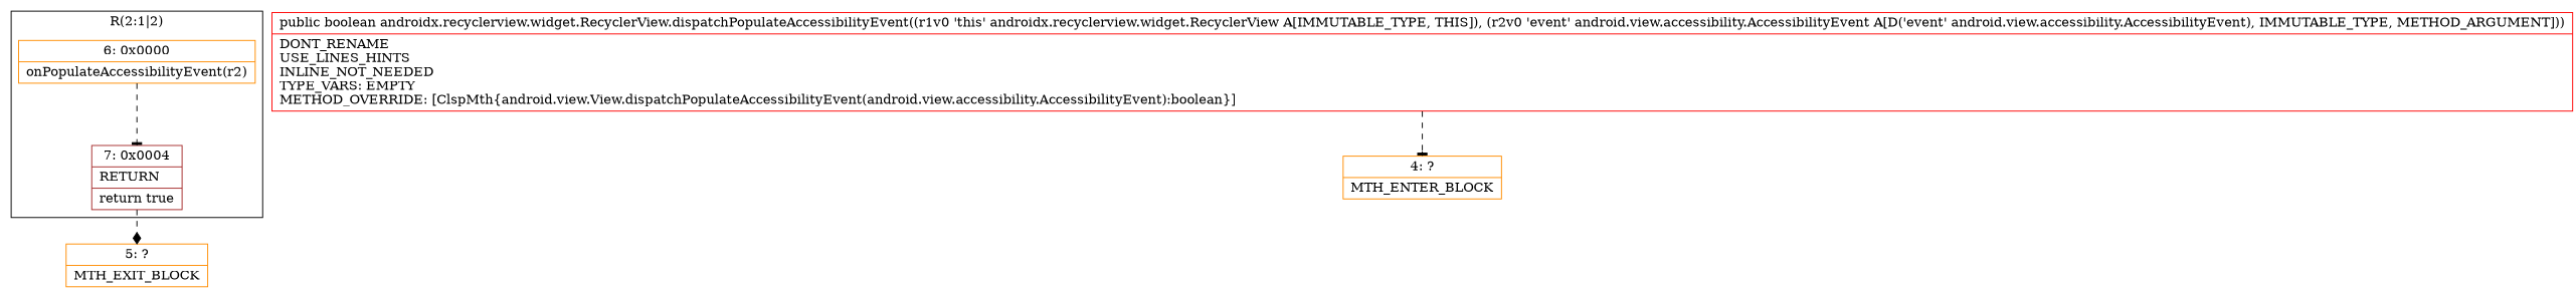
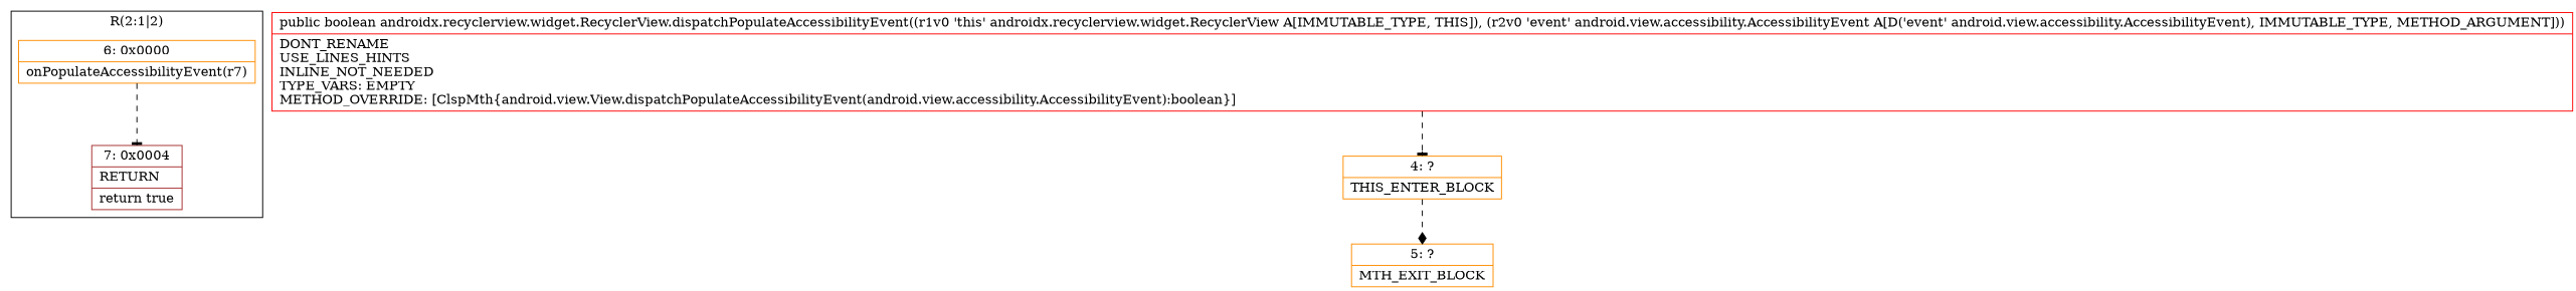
  digraph {
    node [color=darkorange shape=record]
    edge [arrowhead=tee style=dashed]
-   n1 [label="{6\:\ 0x0000|onPopulateAccessibilityEvent(r2)\l}"]
+   n1 [label="{6\:\ 0x0000|onPopulateAccessibilityEvent(r7)\l}"]
    n2 [color=brown label="{7\:\ 0x0004|RETURN\l|return true\l}"]
    n3 [label="{5\:\ ?|MTH_EXIT_BLOCK\l}"]
-   n4 [label="{4\:\ ?|MTH_ENTER_BLOCK\l}"]
+   n4 [label="{4\:\ ?|THIS_ENTER_BLOCK\l}"]
    n5 [color=red label="{public boolean androidx.recyclerview.widget.RecyclerView.dispatchPopulateAccessibilityEvent((r1v0 'this' androidx.recyclerview.widget.RecyclerView A[IMMUTABLE_TYPE, THIS]), (r2v0 'event' android.view.accessibility.AccessibilityEvent A[D('event' android.view.accessibility.AccessibilityEvent), IMMUTABLE_TYPE, METHOD_ARGUMENT]))  | DONT_RENAME\lUSE_LINES_HINTS\lINLINE_NOT_NEEDED\lTYPE_VARS: EMPTY\lMETHOD_OVERRIDE: [ClspMth\{android.view.View.dispatchPopulateAccessibilityEvent(android.view.accessibility.AccessibilityEvent):boolean\}]\l}"]
    subgraph cluster_1 {
      label="R(2:1|2)"
      n1
      n2
    }
    n1 -> n2
-   n2 -> n3 [arrowhead=diamond]
+   n4 -> n3 [arrowhead=diamond]
    n5 -> n4
  }
